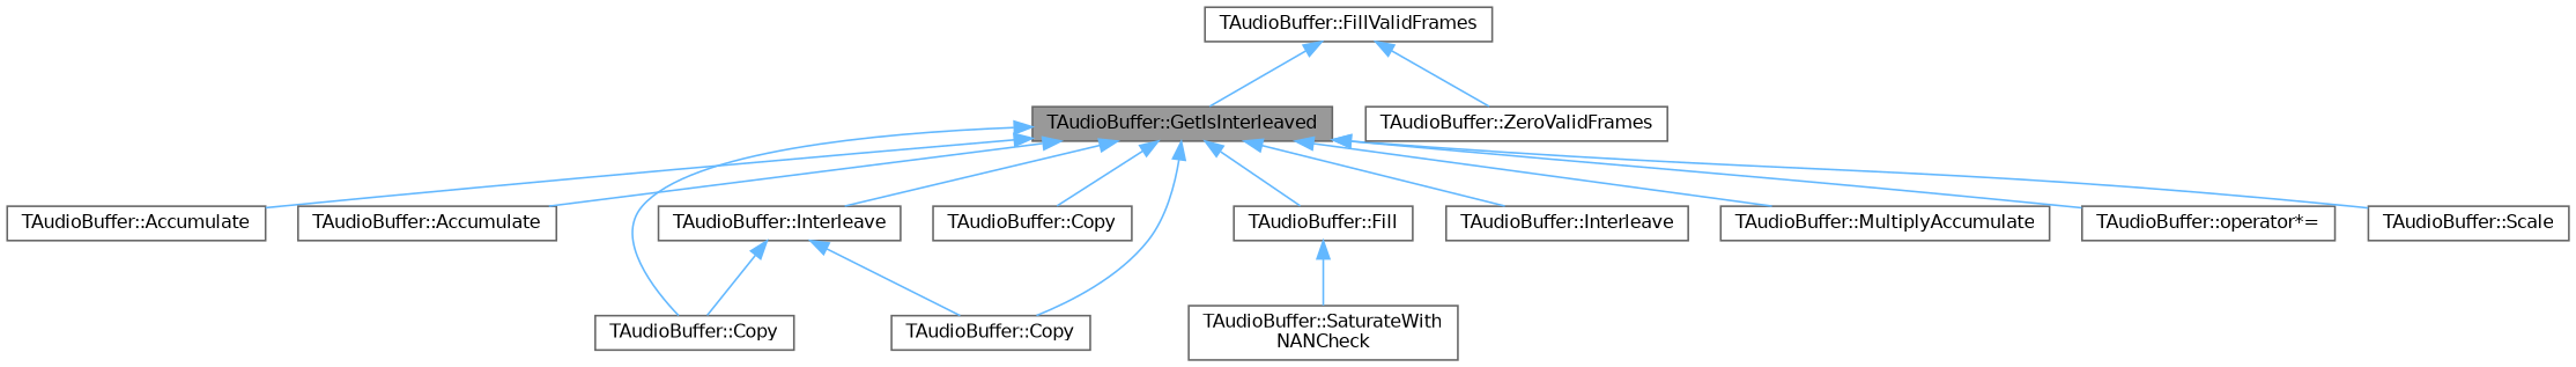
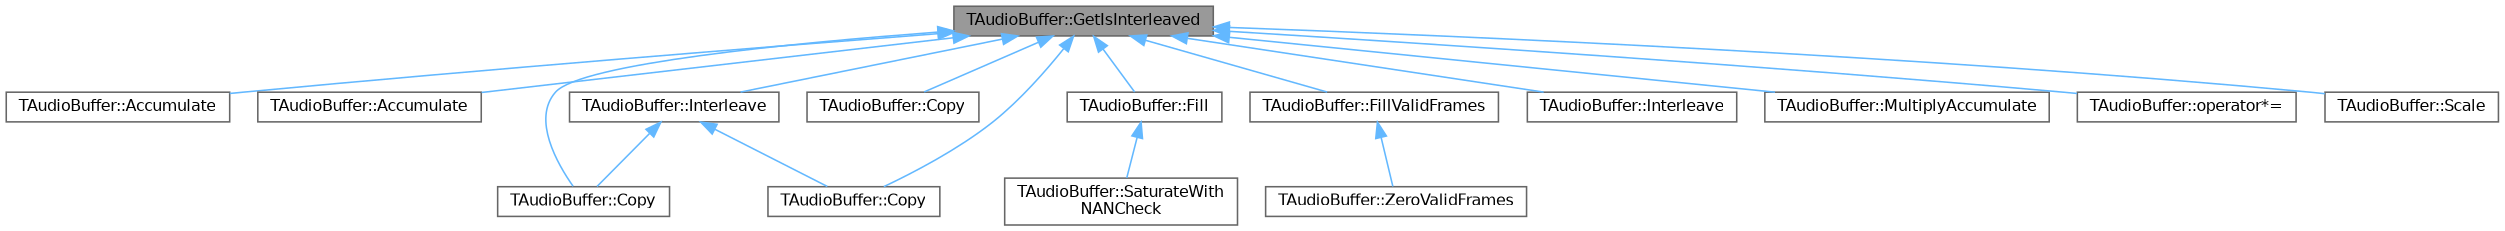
  digraph {
    rankdir=TB
    node [color=grey40 fillcolor=white fontname=Helvetica fontsize=10 shape=box style=filled]
    edge [color=steelblue1 dir=back fontname=Helvetica fontsize=10 labelfontname=Helvetica labelfontsize=10 style=solid]
    n1 [color=gray40 fillcolor=grey60 fontcolor=black height=0.2 label="TAudioBuffer::GetIsInterleaved" width=0.4]
    n2 [height=0.2 label="TAudioBuffer::Accumulate" width=0.4]
    n3 [height=0.2 label="TAudioBuffer::Accumulate" width=0.4]
    n4 [height=0.2 label="TAudioBuffer::Copy" width=0.4]
    n5 [height=0.2 label="TAudioBuffer::Copy" width=0.4]
    n6 [height=0.2 label="TAudioBuffer::Copy" width=0.4]
    n7 [height=0.2 label="TAudioBuffer::Fill" width=0.4]
    n8 [height=0.2 label="TAudioBuffer::FillValidFrames" width=0.4]
    n9 [height=0.2 label="TAudioBuffer::Interleave" width=0.4]
    n10 [height=0.2 label="TAudioBuffer::Interleave" width=0.4]
    n11 [height=0.2 label="TAudioBuffer::MultiplyAccumulate" width=0.4]
    n12 [height=0.2 label="TAudioBuffer::operator*=" width=0.4]
    n13 [height=0.2 label="TAudioBuffer::Scale" width=0.4]
    n14 [height=0.2 label="TAudioBuffer::SaturateWith\lNANCheck" width=0.4]
    n15 [height=0.2 label="TAudioBuffer::ZeroValidFrames" width=0.4]
    n1 -> n2
    n1 -> n3
    n1 -> n4
    n1 -> n5
    n1 -> n6
    n1 -> n7
-   n8 -> n1
+   n1 -> n8
    n1 -> n9
    n1 -> n10
    n1 -> n11
    n1 -> n12
    n1 -> n13
    n7 -> n14
    n8 -> n15
    n9 -> n4
    n9 -> n5
  }
